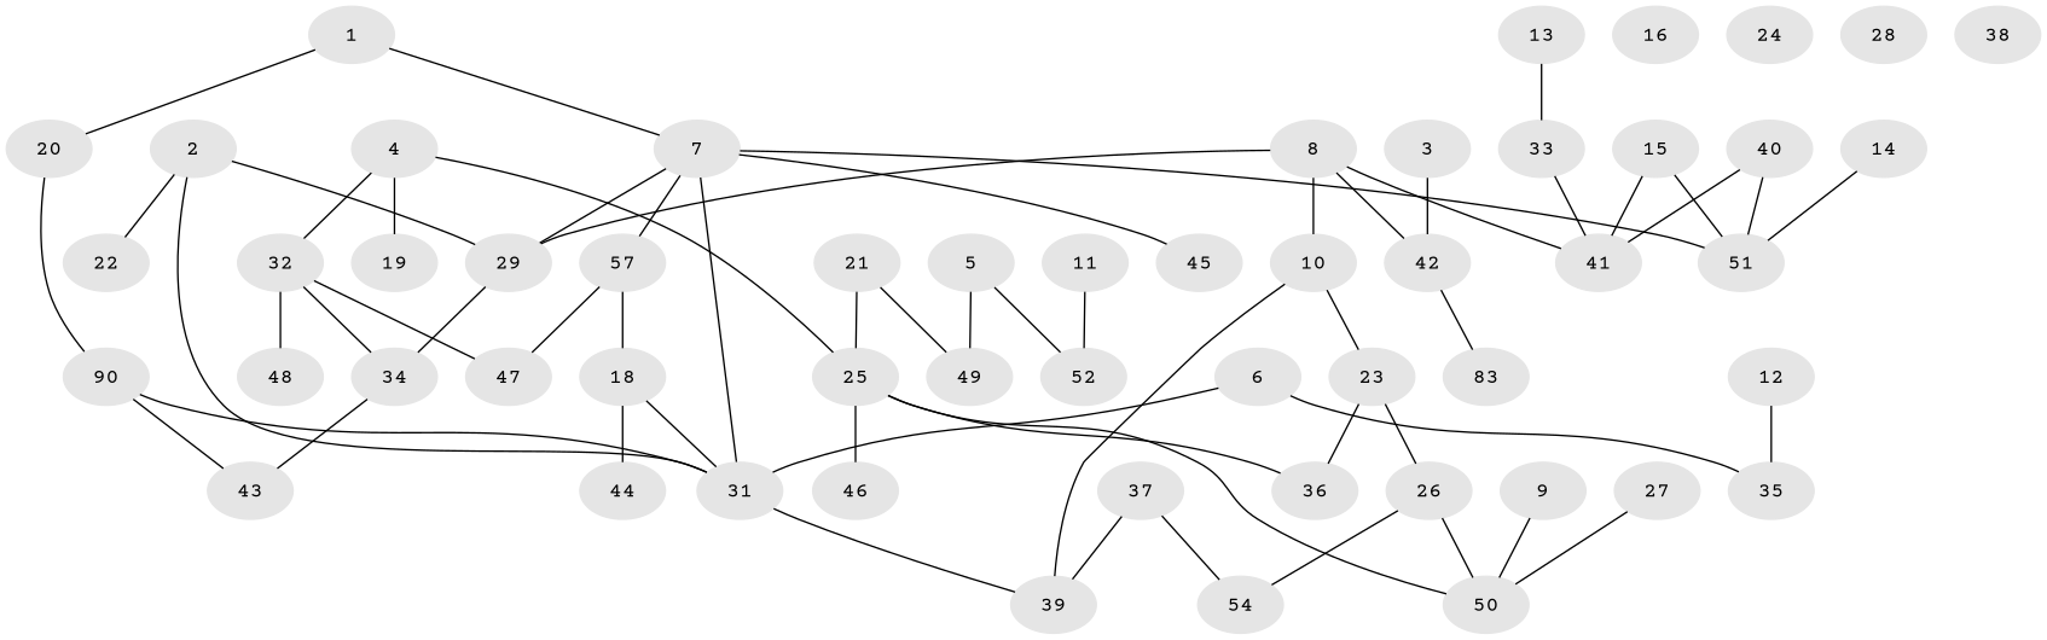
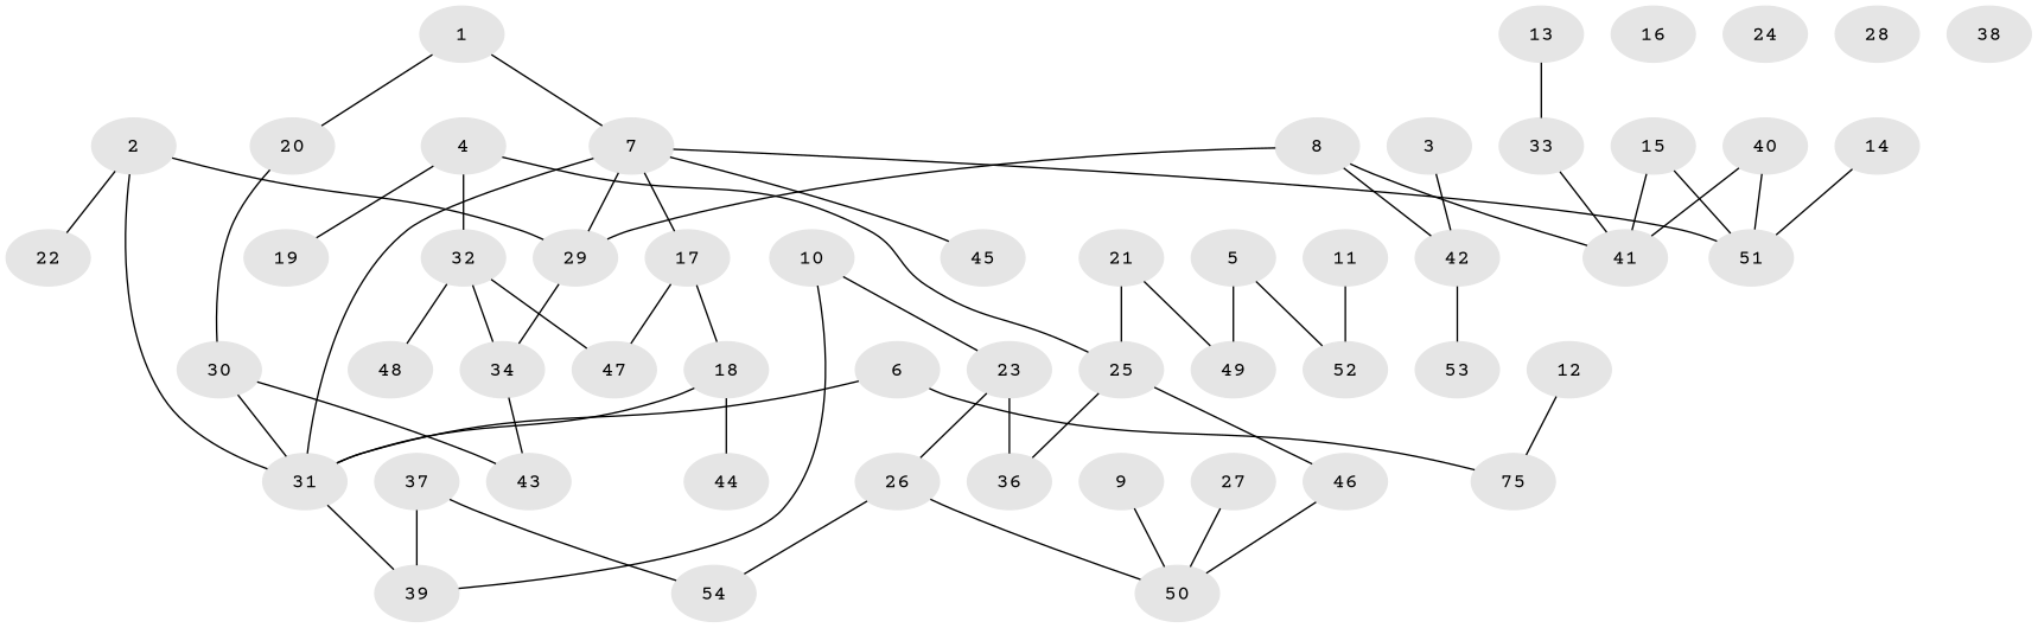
  graph {
    fontname="Courier Prime"
    node [color=gray90 fontname="Courier Prime" style=filled]
    edge [fontname="Courier Prime"]
    1
    7
    20
    29
    31
-   17 [label=57]
+   17
    45
    51
-   30 [label=90]
+   30
    2
    22
    34
    39
    3
    42
-   53 [label=83]
+   53
    4
    19
    25
    32
    50
    36
    46
    47
    48
    5
    49
    52
    6
-   35
+   35 [label=75]
    18
    8
    10
    41
    23
    9
    26
    11
    12
    13
    33
    14
    15
    16
    44
    43
    21
    54
    24
    27
    28
    37
    38
    40
    1 -- 7
    1 -- 20
    7 -- 29
    7 -- 31
    7 -- 17
    7 -- 45
    7 -- 51
    20 -- 30
    29 -- 34
    31 -- 39
    17 -- 47
    17 -- 18
    30 -- 31
    30 -- 43
    2 -- 29
    2 -- 31
    2 -- 22
    34 -- 43
    3 -- 42
    42 -- 53
    4 -- 19
    4 -- 25
    4 -- 32
-   25 -- 50
+   46 -- 50
    25 -- 36
    25 -- 46
    32 -- 34
    32 -- 47
    32 -- 48
    5 -- 49
    5 -- 52
    6 -- 31
    6 -- 35
    18 -- 31
    18 -- 44
    8 -- 29
    8 -- 42
-   8 -- 10
    8 -- 41
    10 -- 39
    10 -- 23
    23 -- 36
    23 -- 26
    9 -- 50
    26 -- 50
    26 -- 54
    11 -- 52
    12 -- 35
    13 -- 33
    33 -- 41
    14 -- 51
    15 -- 51
    15 -- 41
    21 -- 25
    21 -- 49
    27 -- 50
    37 -- 39
    37 -- 54
    40 -- 51
    40 -- 41
  }
